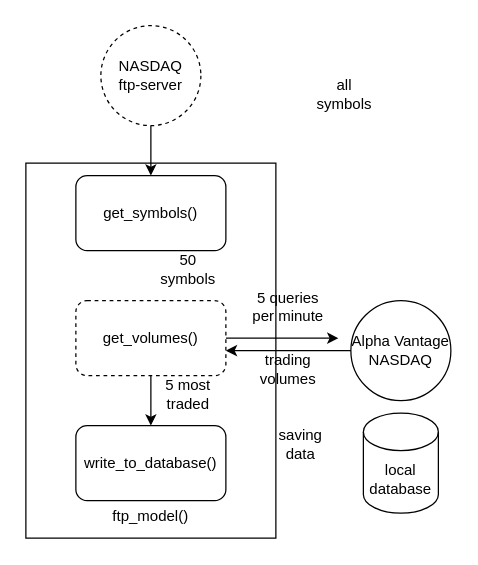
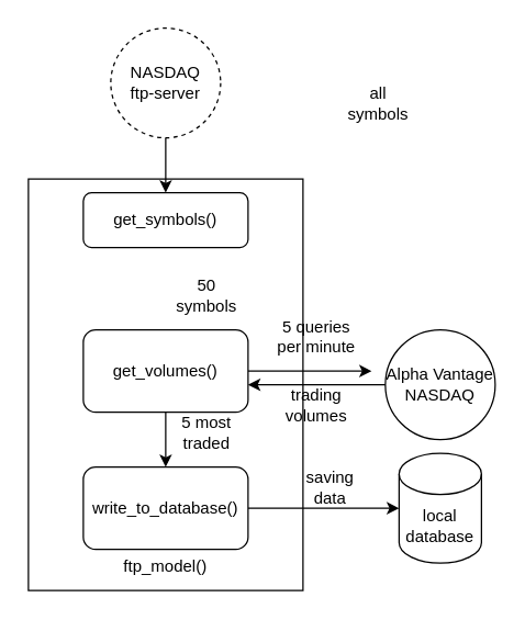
  <mxCell id="0" />
  <mxCell id="1" parent="0" />
  <mxCell id="2" value="NASDAQ&lt;br&gt;ftp-server" style="ellipse;whiteSpace=wrap;html=1;aspect=fixed;dashed=1;" vertex="1" parent="1"><mxGeometry x="80" y="20" width="80" height="80" as="geometry" /></mxCell>
  <mxCell id="3" value="Alpha Vantage&lt;br&gt;NASDAQ" style="ellipse;whiteSpace=wrap;html=1;aspect=fixed;" vertex="1" parent="1"><mxGeometry x="280" y="240" width="80" height="80" as="geometry" /></mxCell>
  <mxCell id="4" value="" style="rounded=0;whiteSpace=wrap;html=1;" vertex="1" parent="1"><mxGeometry x="20" y="130" width="200" height="300" as="geometry" /></mxCell>
- <mxCell id="5" value="get_symbols()" style="rounded=1;whiteSpace=wrap;html=1;" vertex="1" parent="1"><mxGeometry x="60" y="140" width="120" height="60" as="geometry" /></mxCell>
+ <mxCell id="5" value="get_symbols()" style="rounded=1;whiteSpace=wrap;html=1;" vertex="1" parent="1"><mxGeometry x="60" y="140" width="120" height="40" as="geometry" /></mxCell>
  <mxCell id="6" style="edgeStyle=orthogonalEdgeStyle;rounded=0;orthogonalLoop=1;jettySize=auto;html=1;" edge="1" parent="1" source="8"><mxGeometry relative="1" as="geometry"><mxPoint x="270" y="270" as="targetPoint" /></mxGeometry></mxCell>
  <mxCell id="7" value="" style="edgeStyle=orthogonalEdgeStyle;rounded=0;orthogonalLoop=1;jettySize=auto;html=1;" edge="1" parent="1" source="8" target="10"><mxGeometry relative="1" as="geometry" /></mxCell>
- <mxCell id="8" value="get_volumes()" style="rounded=1;whiteSpace=wrap;html=1;dashed=1;" vertex="1" parent="1"><mxGeometry x="60" y="240" width="120" height="60" as="geometry" /></mxCell>
+ <mxCell id="8" value="get_volumes()" style="rounded=1;whiteSpace=wrap;html=1;" vertex="1" parent="1"><mxGeometry x="60" y="240" width="120" height="60" as="geometry" /></mxCell>
+ <mxCell id="9" value="" style="edgeStyle=orthogonalEdgeStyle;rounded=0;orthogonalLoop=1;jettySize=auto;html=1;" edge="1" parent="1" source="10" target="14"><mxGeometry relative="1" as="geometry" /></mxCell>
  <mxCell id="10" value="write_to_database()" style="rounded=1;whiteSpace=wrap;html=1;" vertex="1" parent="1"><mxGeometry x="60" y="340" width="120" height="60" as="geometry" /></mxCell>
  <mxCell id="11" style="edgeStyle=orthogonalEdgeStyle;rounded=0;orthogonalLoop=1;jettySize=auto;html=1;entryX=0.8;entryY=0.5;entryDx=0;entryDy=0;entryPerimeter=0;" edge="1" parent="1" source="3" target="4"><mxGeometry relative="1" as="geometry" /></mxCell>
  <mxCell id="12" value="" style="edgeStyle=orthogonalEdgeStyle;rounded=0;orthogonalLoop=1;jettySize=auto;html=1;" edge="1" parent="1" source="2" target="5"><mxGeometry relative="1" as="geometry" /></mxCell>
  <mxCell id="13" value="all symbols" style="text;html=1;strokeColor=none;fillColor=none;align=center;verticalAlign=middle;whiteSpace=wrap;rounded=0;" vertex="1" parent="1"><mxGeometry x="245" y="60" width="60" height="30" as="geometry" /></mxCell>
  <mxCell id="14" value="local&lt;br&gt;database" style="shape=cylinder3;whiteSpace=wrap;html=1;boundedLbl=1;backgroundOutline=1;size=15;" vertex="1" parent="1"><mxGeometry x="290" y="330" width="60" height="80" as="geometry" /></mxCell>
  <mxCell id="15" value="50 symbols" style="text;html=1;strokeColor=none;fillColor=none;align=center;verticalAlign=middle;whiteSpace=wrap;rounded=0;" vertex="1" parent="1"><mxGeometry x="120" y="200" width="60" height="30" as="geometry" /></mxCell>
  <mxCell id="16" value="5 queries per minute" style="text;html=1;strokeColor=none;fillColor=none;align=center;verticalAlign=middle;whiteSpace=wrap;rounded=0;" vertex="1" parent="1"><mxGeometry x="200" y="230" width="60" height="30" as="geometry" /></mxCell>
  <mxCell id="17" value="ftp_model()" style="text;html=1;strokeColor=none;fillColor=none;align=center;verticalAlign=middle;whiteSpace=wrap;rounded=0;" vertex="1" parent="1"><mxGeometry x="90" y="400" width="60" height="25" as="geometry" /></mxCell>
  <mxCell id="18" value="trading volumes" style="text;html=1;strokeColor=none;fillColor=none;align=center;verticalAlign=middle;whiteSpace=wrap;rounded=0;" vertex="1" parent="1"><mxGeometry x="200" y="280" width="60" height="30" as="geometry" /></mxCell>
  <mxCell id="19" value="5 most traded" style="text;html=1;strokeColor=none;fillColor=none;align=center;verticalAlign=middle;whiteSpace=wrap;rounded=0;" vertex="1" parent="1"><mxGeometry x="120" y="300" width="60" height="30" as="geometry" /></mxCell>
  <mxCell id="20" value="saving data" style="text;html=1;strokeColor=none;fillColor=none;align=center;verticalAlign=middle;whiteSpace=wrap;rounded=0;" vertex="1" parent="1"><mxGeometry x="210" y="340" width="60" height="30" as="geometry" /></mxCell>
